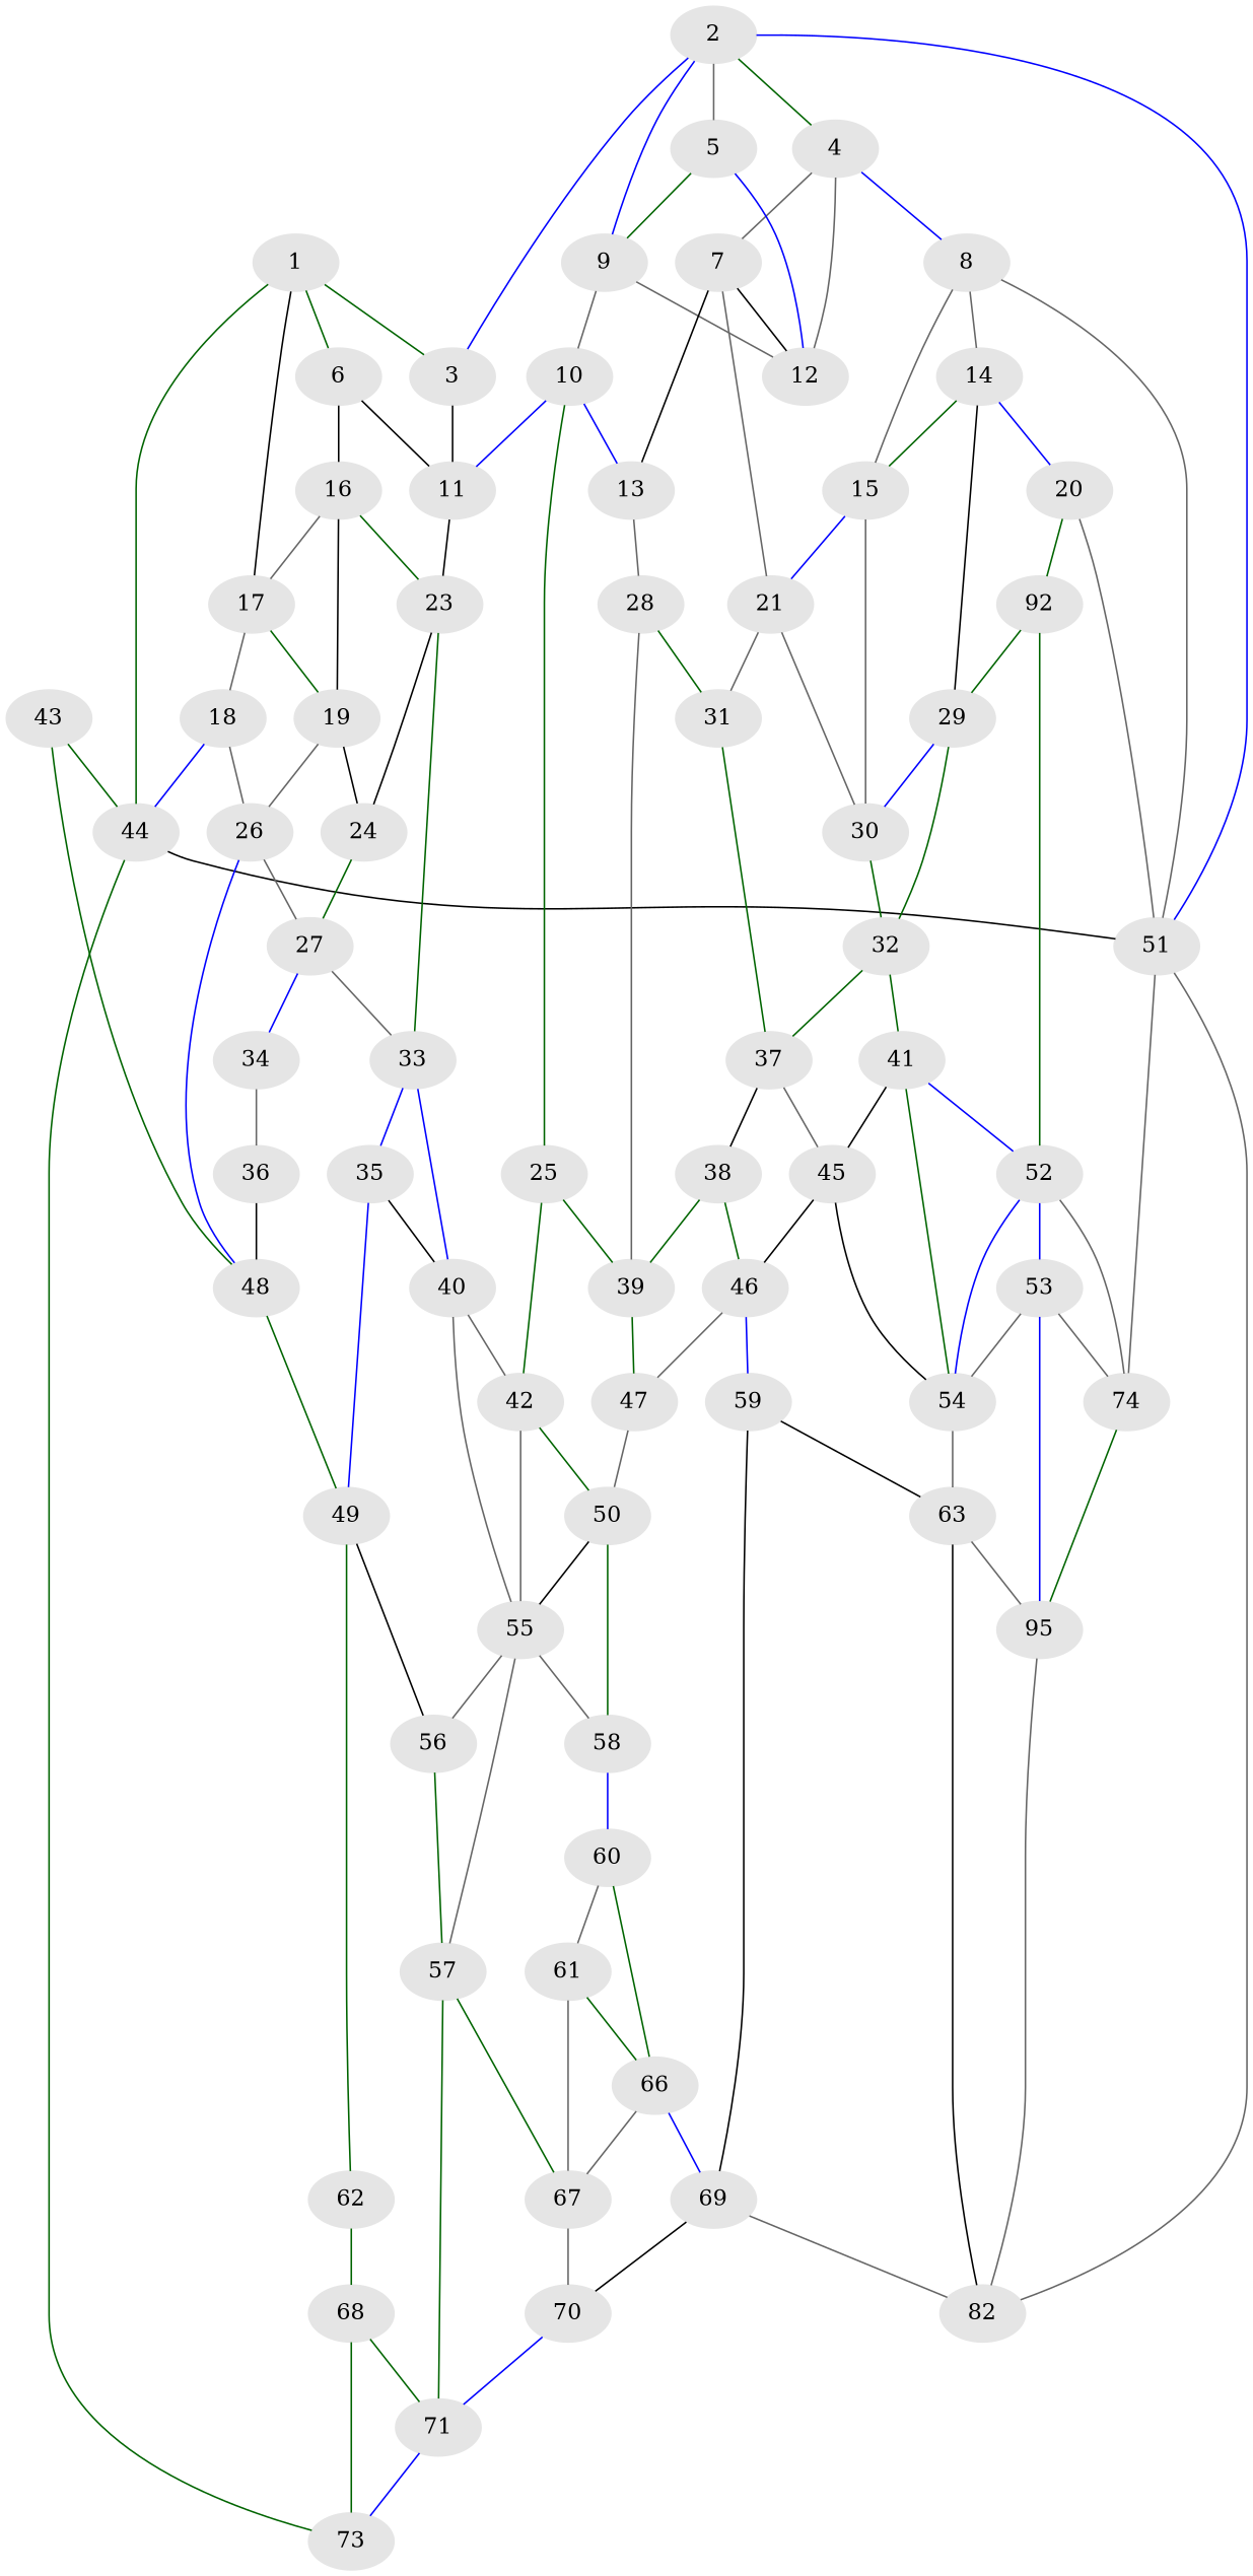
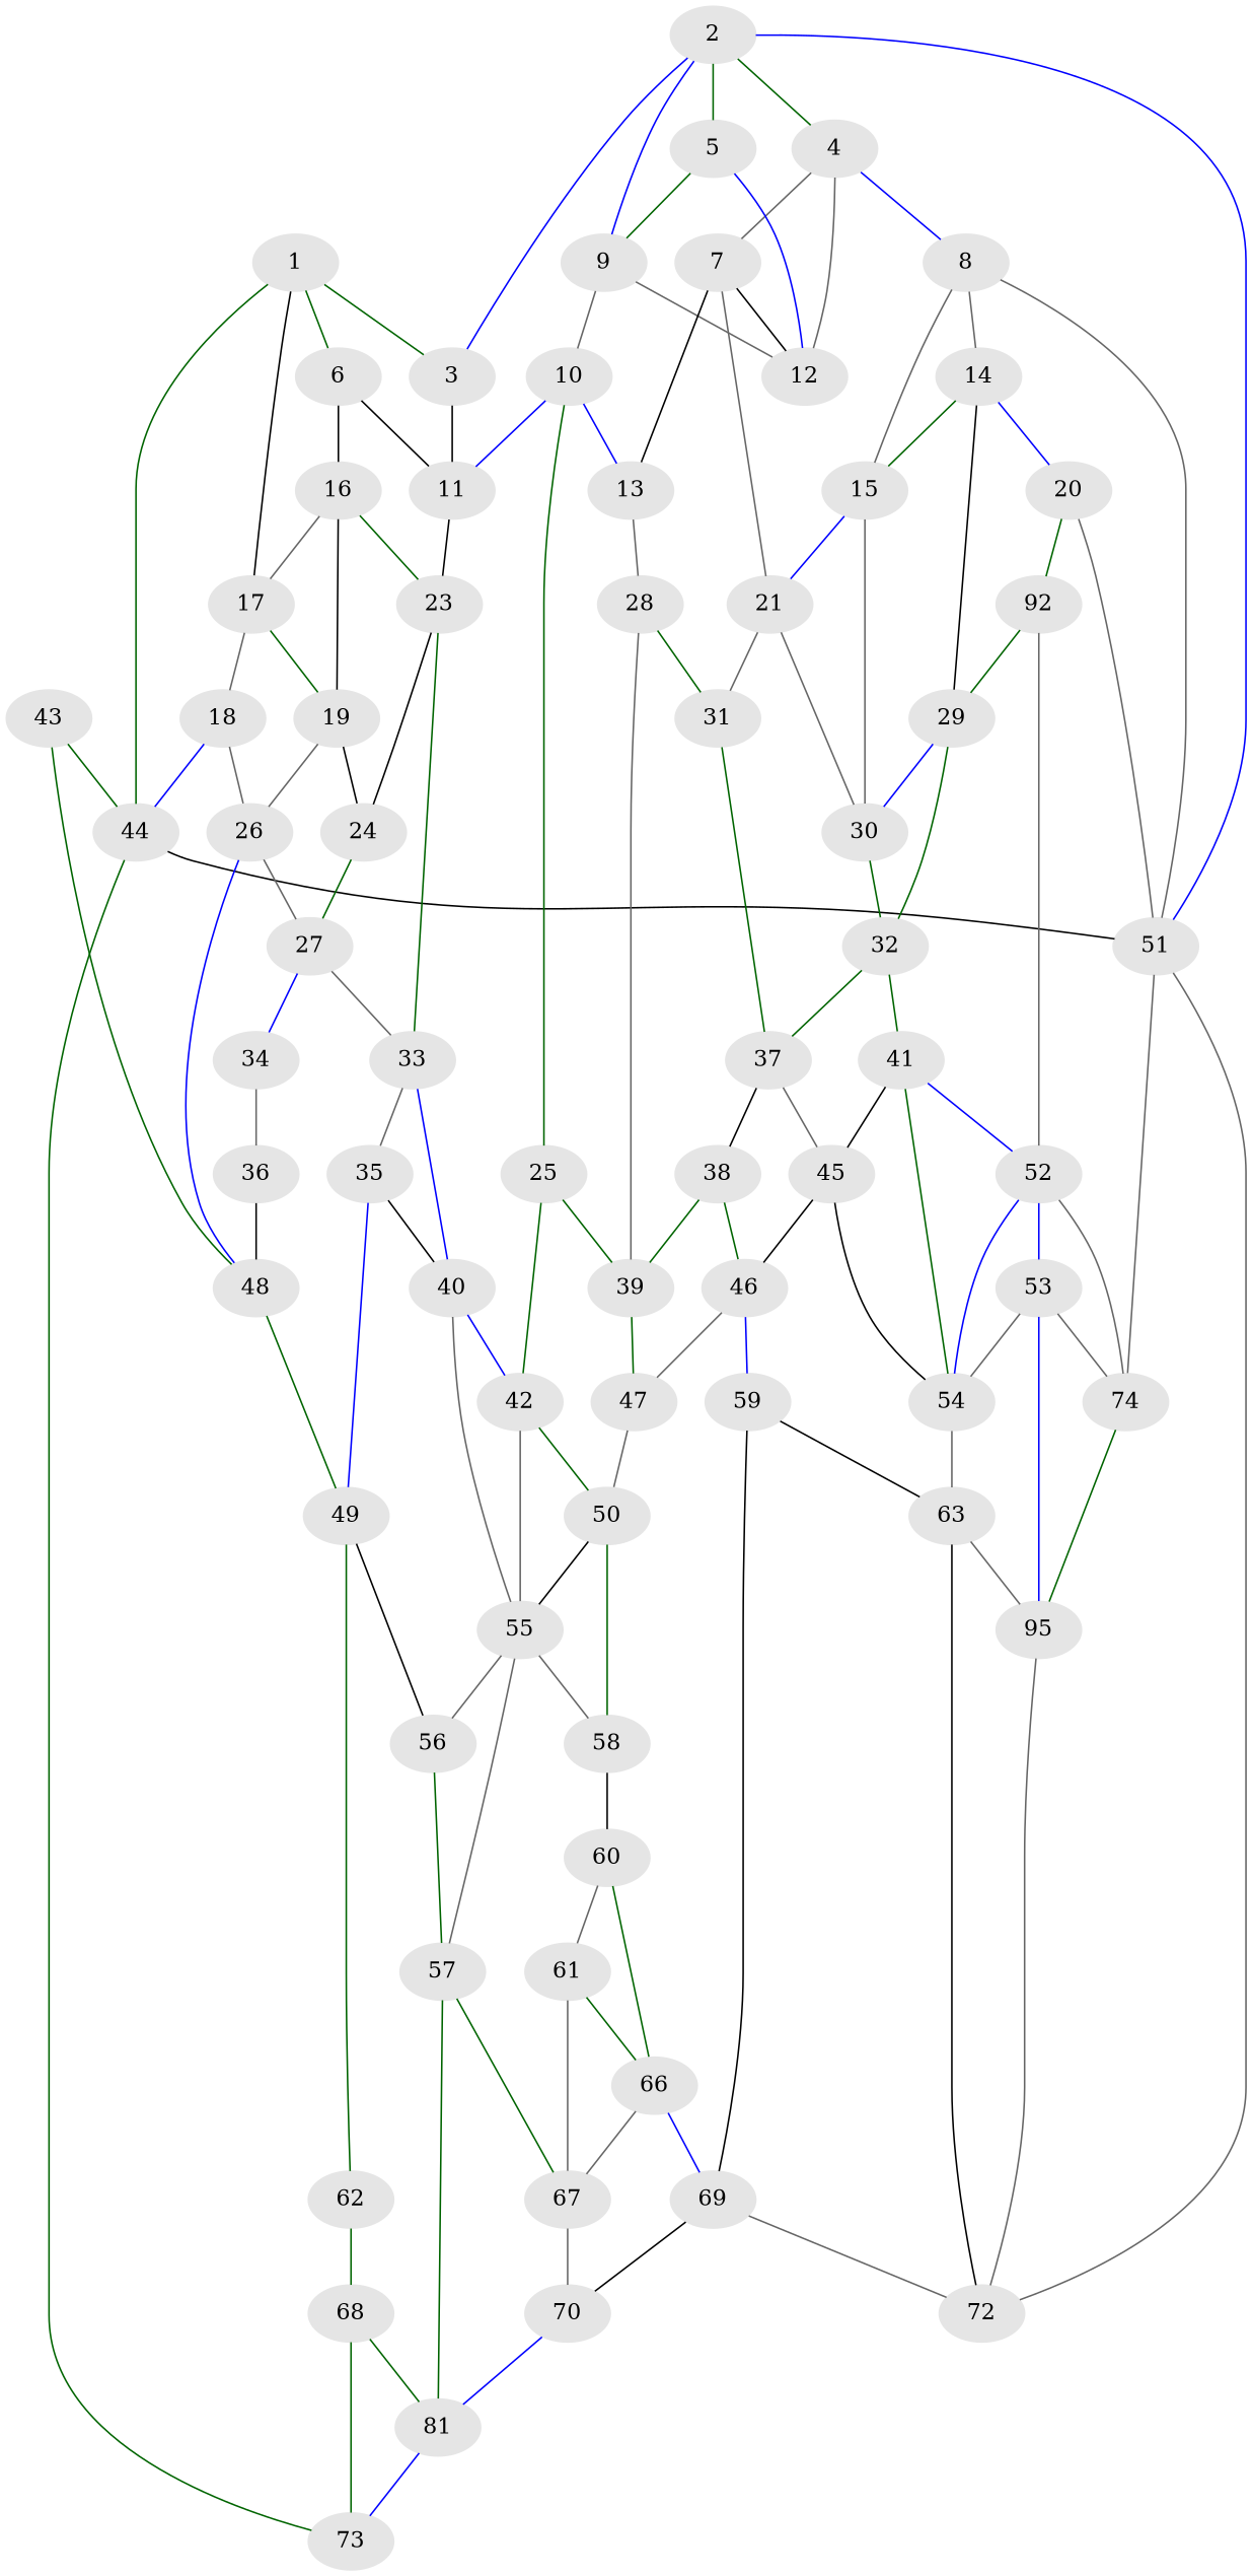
  graph {
    node [color=gray90 style=filled]
    edge [color=gray40 weight=1.0]
    1
    3
    6
    17
    44
    11
    16
    19
    18
    51
    73
    2
    4
    5
    9
    7
    8
    12
    10
    n20 [label=74]
-   72 [label=82]
+   72
    23
    13
    21
    14
    15
    28
    30
    31
    20
    29
    25
    39
    42
    24
    33
    n37 [label=92]
    32
    26
    27
    48
    52
    37
    54
    53
    35
    40
    34
    47
    55
    50
    49
    36
    41
    38
    45
    62
    56
    46
    59
    58
    57
    63
    43
    68
    69
    60
    n68 [label=95]
    67
-   71
+   71 [label=81]
    70
    61
    66
    1 -- 3 [color=darkgreen]
    1 -- 6 [color=darkgreen]
    1 -- 17 [color=black]
    1 -- 44 [color=darkgreen]
    3 -- 11 [color=black]
    6 -- 11 [color=black]
    6 -- 16 [color=black]
    17 -- 19 [color=darkgreen]
    17 -- 18
    44 -- 51 [color=black weight=2.0]
    44 -- 73 [color=darkgreen]
    11 -- 23 [color=black]
    16 -- 17
    16 -- 19 [color=black]
    16 -- 23 [color=darkgreen]
    19 -- 24 [color=black]
    19 -- 26
    18 -- 44 [color=blue]
    18 -- 26
    51 -- n20
    51 -- 72
    2 -- 3 [color=blue]
    2 -- 51 [color=blue]
    2 -- 4 [color=darkgreen]
-   2 -- 5
+   2 -- 5 [color=darkgreen]
    2 -- 9 [color=blue]
    4 -- 7
    4 -- 8 [color=blue]
    4 -- 12
    5 -- 9 [color=darkgreen]
    5 -- 12 [color=blue]
    9 -- 12
    9 -- 10
    7 -- 12 [color=black]
    7 -- 13 [color=black]
    7 -- 21
    8 -- 51
    8 -- 14
    8 -- 15
    10 -- 11 [color=blue]
    10 -- 13 [color=blue]
    10 -- 25 [color=darkgreen]
    n20 -- n68 [color=darkgreen]
    23 -- 24 [color=black]
    23 -- 33 [color=darkgreen]
    13 -- 28
    21 -- 30
    21 -- 31
    14 -- 15 [color=darkgreen]
    14 -- 20 [color=blue]
    14 -- 29 [color=black]
    15 -- 21 [color=blue]
    15 -- 30
    28 -- 31 [color=darkgreen weight=2.0]
    28 -- 39
    30 -- 32 [color=darkgreen]
    31 -- 37 [color=darkgreen]
    20 -- 51 [weight=2.0]
    20 -- n37 [color=darkgreen]
    29 -- 30 [color=blue]
    29 -- 32 [color=darkgreen]
    25 -- 39 [color=darkgreen]
    25 -- 42 [color=darkgreen]
    39 -- 47 [color=darkgreen]
    42 -- 55
    42 -- 50 [color=darkgreen]
    24 -- 27 [color=darkgreen]
-   33 -- 35 [color=blue]
+   33 -- 35
    33 -- 40 [color=blue]
    n37 -- 29 [color=darkgreen]
-   n37 -- 52 [color=darkgreen weight=2.0]
+   n37 -- 52 [weight=2.0]
    32 -- 37 [color=darkgreen]
    32 -- 41 [color=darkgreen]
    26 -- 27
    26 -- 48 [color=blue]
    27 -- 33
    27 -- 34 [color=blue]
    48 -- 49 [color=darkgreen weight=2.0]
    52 -- n20
    52 -- 54 [color=blue]
    52 -- 53 [color=blue]
    37 -- 38 [color=black]
    37 -- 45
    54 -- 63
    53 -- n20
    53 -- 54
    53 -- n68 [color=blue]
    35 -- 40 [color=black]
    35 -- 49 [color=blue]
-   40 -- 42
+   40 -- 42 [color=blue]
    40 -- 55
    34 -- 36 [weight=2.0]
    47 -- 50 [weight=2.0]
    55 -- 56
    55 -- 58
    55 -- 57
    50 -- 55 [color=black]
    50 -- 58 [color=darkgreen]
    49 -- 62 [color=darkgreen]
    49 -- 56 [color=black weight=2.0]
    36 -- 48 [color=black weight=2.0]
    41 -- 52 [color=blue]
    41 -- 54 [color=darkgreen]
    41 -- 45 [color=black]
    38 -- 39 [color=darkgreen]
    38 -- 46 [color=darkgreen]
    45 -- 54 [color=black]
    45 -- 46 [color=black]
    62 -- 68 [color=darkgreen weight=2.0]
    56 -- 57 [color=darkgreen]
    46 -- 47
    46 -- 59 [color=blue]
    59 -- 63 [color=black]
    59 -- 69 [color=black]
-   58 -- 60 [color=blue weight=2.0]
+   58 -- 60 [color=black weight=2.0]
    57 -- 67 [color=darkgreen]
    57 -- 71 [color=darkgreen]
    63 -- 72 [color=black]
    63 -- n68
    43 -- 44 [color=darkgreen]
    43 -- 48 [color=darkgreen]
    68 -- 73 [color=darkgreen]
    68 -- 71 [color=darkgreen]
    69 -- 72
    69 -- 70 [color=black]
    60 -- 61
    60 -- 66 [color=darkgreen]
    n68 -- 72
    67 -- 70
    71 -- 73 [color=blue]
    70 -- 71 [color=blue]
    61 -- 67
    61 -- 66 [color=darkgreen]
    66 -- 69 [color=blue]
    66 -- 67
  }
